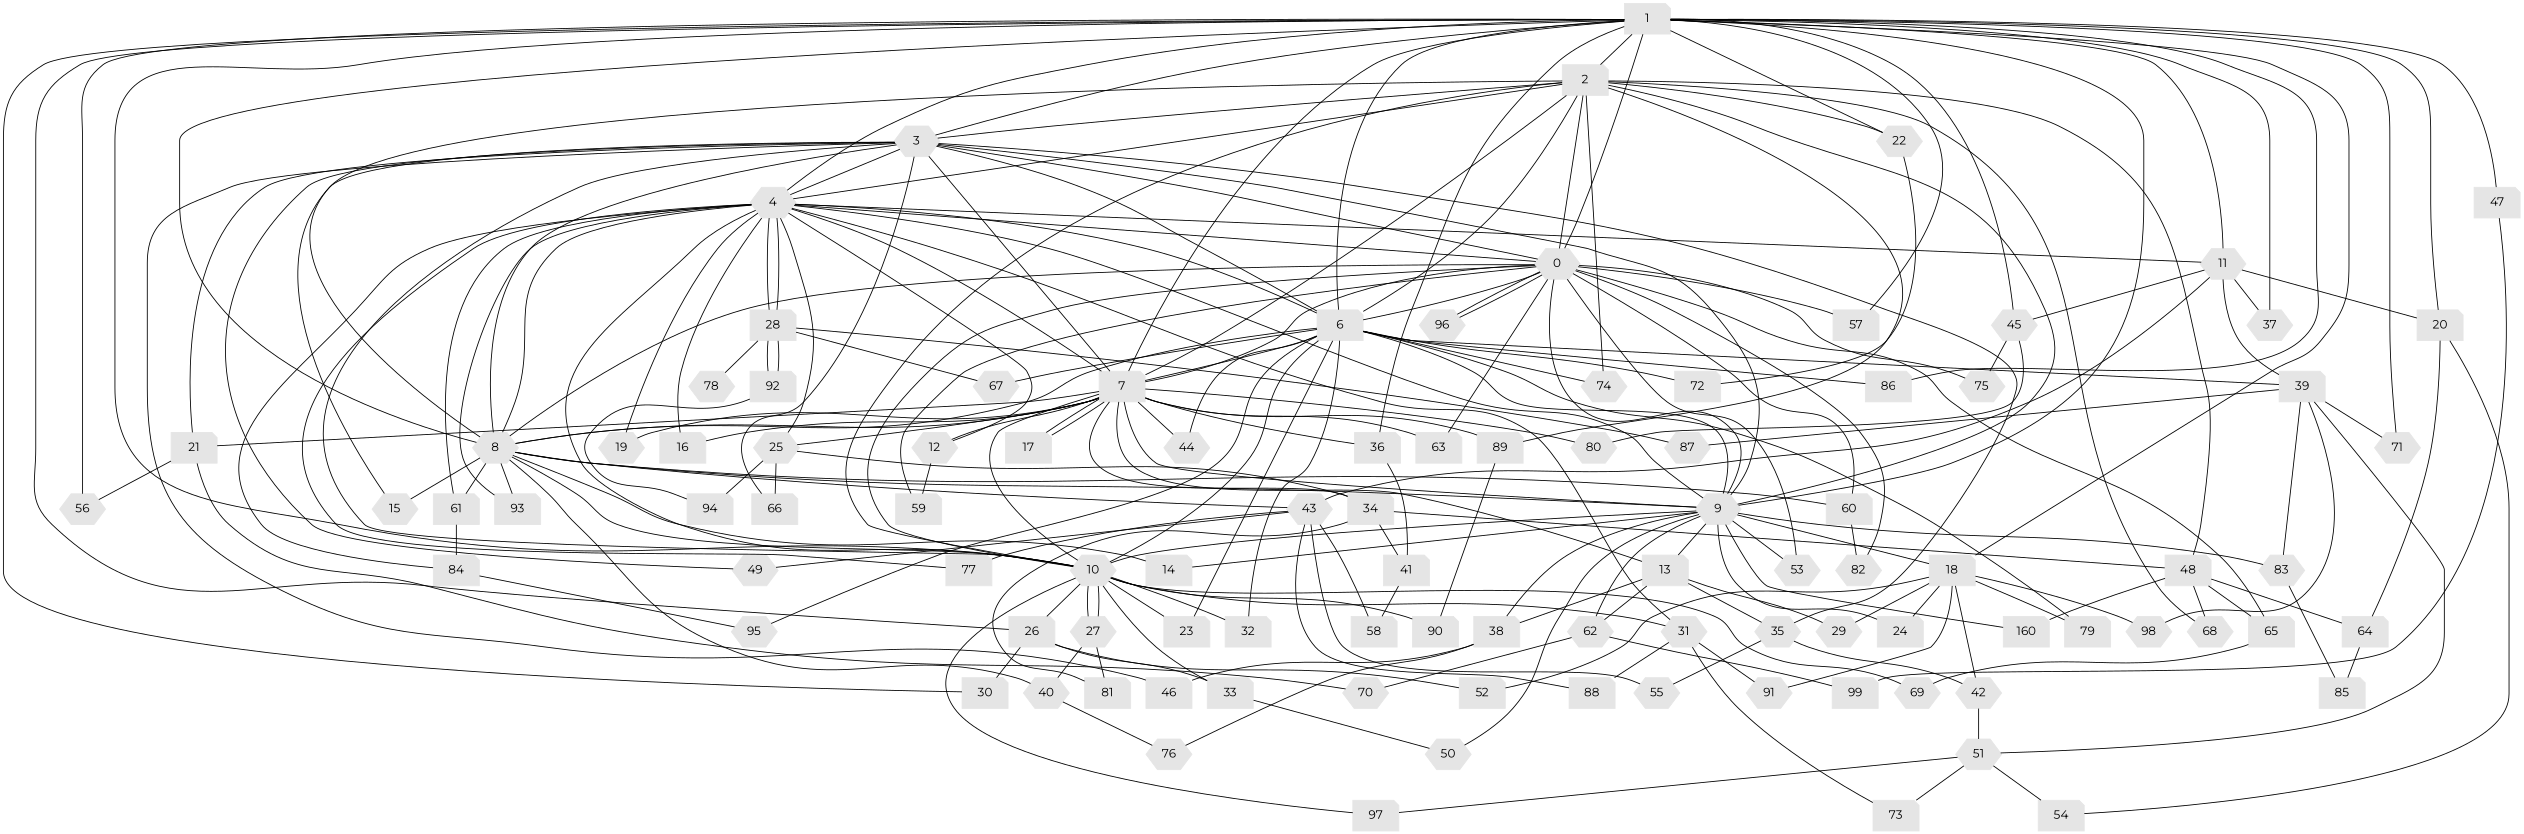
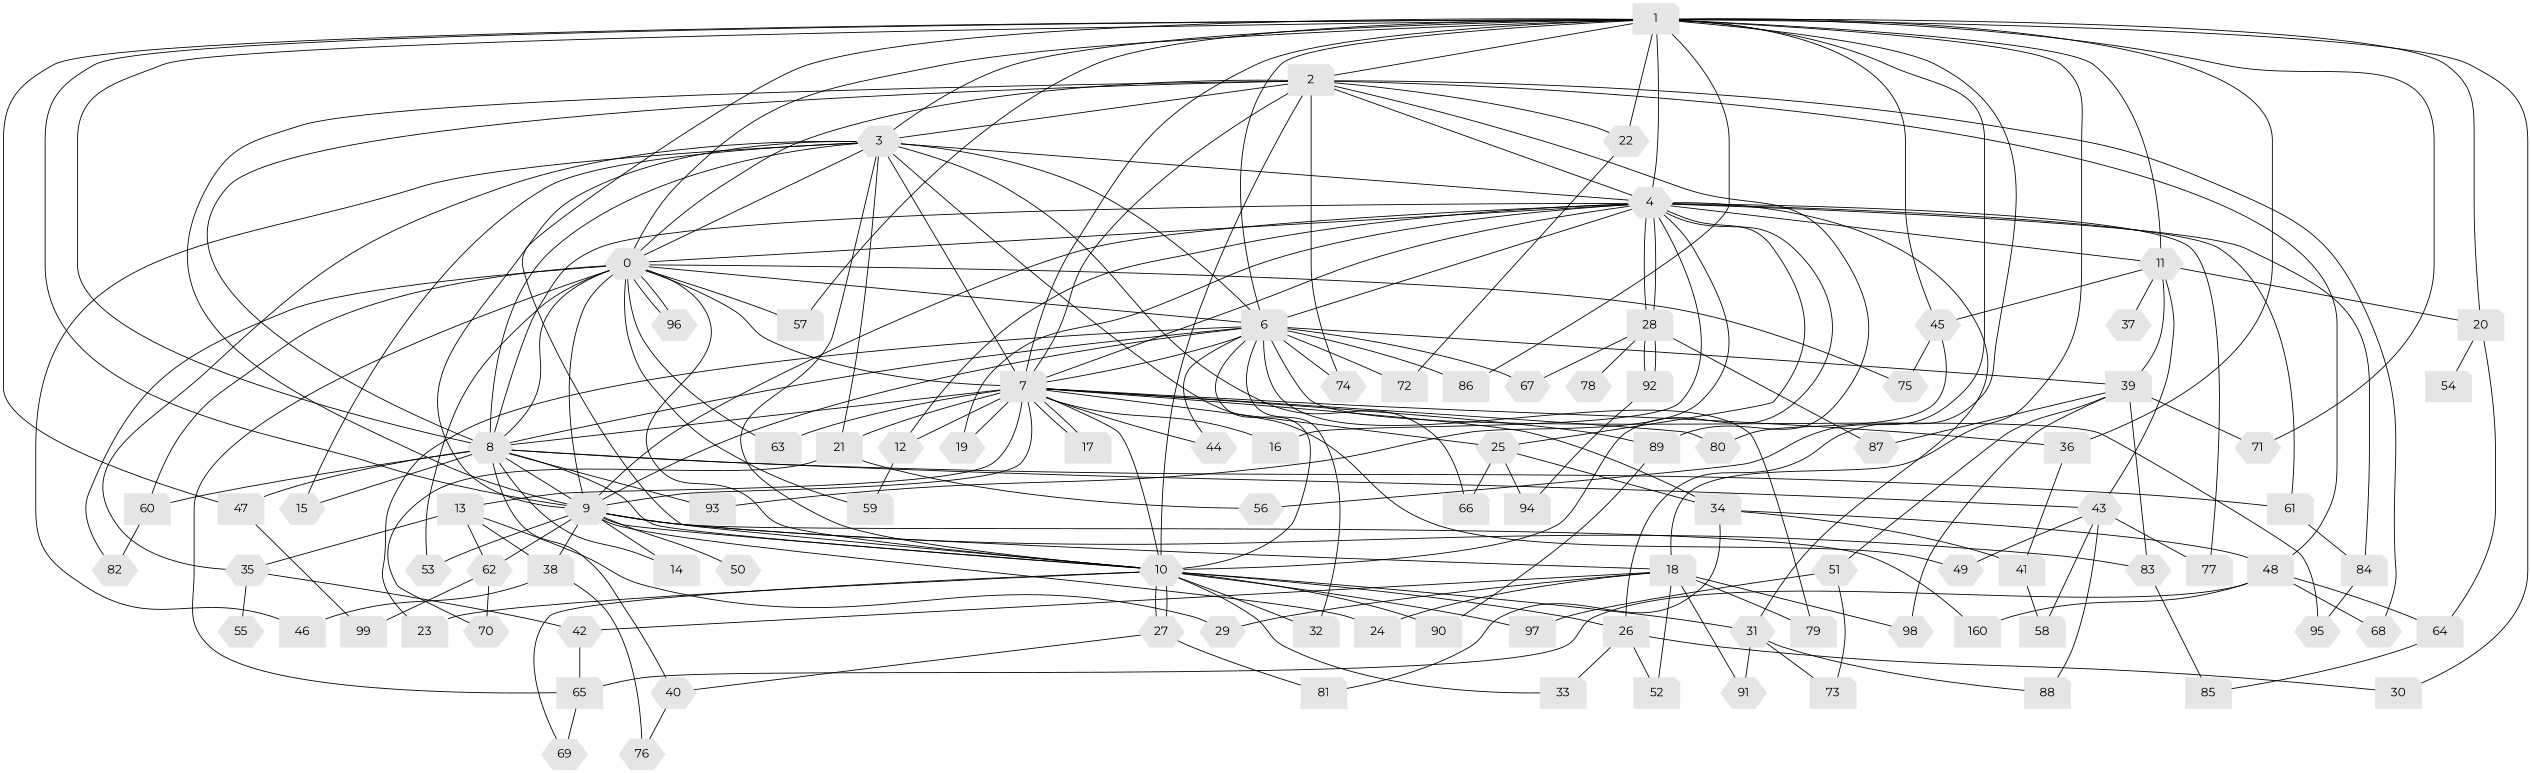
  graph {
    fontname=Montserrat
    node [color=gray90 fontname=Montserrat shape=note style=filled]
    edge [fontname=Montserrat]
    1
    2
    3 [shape=hexagon]
    4 [shape=hexagon]
    n5 [label=0 shape=hexagon]
    6
    7
    8 [shape=hexagon]
    9 [shape=hexagon]
    10 [shape=hexagon]
    11 [shape=hexagon]
    18
    20
    22 [shape=hexagon]
    26
    30
    36
    37 [shape=hexagon]
    45 [shape=hexagon]
    47
    56 [shape=hexagon]
    57
    71 [shape=hexagon]
    86
    48
    68 [shape=hexagon]
    74 [shape=hexagon]
    89
    15 [shape=hexagon]
    21
    35 [shape=hexagon]
    46
    49 [shape=hexagon]
    66
    12 [shape=hexagon]
    16
    19 [shape=hexagon]
    25 [shape=hexagon]
    28
    31 [shape=hexagon]
    61
    77
    84
    93
    53 [shape=hexagon]
    59
    60
    63
    65
    75 [shape=hexagon]
    82 [shape=hexagon]
    96 [shape=hexagon]
    23
    32
    39
    44 [shape=hexagon]
    67 [shape=hexagon]
    72
    79
    95 [shape=hexagon]
    13
    17
    34
    80 [shape=hexagon]
    14
    40 [shape=hexagon]
    43 [shape=hexagon]
    24
    38
    50 [shape=hexagon]
    62 [shape=hexagon]
    83 [shape=hexagon]
    n73 [label=160]
    27 [shape=hexagon]
    33
    69 [shape=hexagon]
    90
    97
    29 [shape=hexagon]
    42 [shape=hexagon]
    52
    91 [shape=hexagon]
    98 [shape=hexagon]
    54
    64
    41
    99
    70 [shape=hexagon]
    55 [shape=hexagon]
    94
    78 [shape=hexagon]
    87 [shape=hexagon]
    92
    73
    88
    51 [shape=hexagon]
    81
    76 [shape=hexagon]
    58
    85
    1 -- 2
    1 -- 3
    1 -- 4
    1 -- n5
    1 -- 6
    1 -- 7
    1 -- 8
    1 -- 9
    1 -- 10
    1 -- 11
    1 -- 18
    1 -- 20
    1 -- 22
    1 -- 26
    1 -- 30
    1 -- 36
-   1 -- 37
    1 -- 45
    1 -- 47
    1 -- 56
    1 -- 57
    1 -- 71
    1 -- 86
    2 -- 3
    2 -- 4
    2 -- n5
-   2 -- 6
    2 -- 7
    2 -- 8
    2 -- 9
    2 -- 10
    2 -- 22
    2 -- 48
    2 -- 68
    2 -- 74
    2 -- 89
    3 -- 4
    3 -- n5
    3 -- 6
    3 -- 7
    3 -- 8
    3 -- 9
    3 -- 10
    3 -- 15
    3 -- 21
    3 -- 35
    3 -- 46
    3 -- 49
    3 -- 66
    4 -- n5
    4 -- 6
    4 -- 7
    4 -- 8
    4 -- 9
    4 -- 10
    4 -- 11
    4 -- 12
    4 -- 16
    4 -- 19
    4 -- 25
    4 -- 28
    4 -- 28
    4 -- 31
    4 -- 61
    4 -- 77
    4 -- 84
    4 -- 93
    n5 -- 6
    n5 -- 7
    n5 -- 8
    n5 -- 9
    n5 -- 10
    n5 -- 57
    n5 -- 53
    n5 -- 59
    n5 -- 60
    n5 -- 63
    n5 -- 65
    n5 -- 75
    n5 -- 82
    n5 -- 96
    n5 -- 96
    6 -- 7
    6 -- 8
    6 -- 9
    6 -- 10
    6 -- 86
    6 -- 74
    6 -- 23
    6 -- 32
    6 -- 39
    6 -- 44
    6 -- 67
    6 -- 72
    6 -- 79
    6 -- 95
    7 -- 8
    7 -- 9
    7 -- 10
    7 -- 36
    7 -- 89
    7 -- 21
    7 -- 12
    7 -- 16
    7 -- 19
    7 -- 25
    7 -- 63
    7 -- 44
    7 -- 13
    7 -- 17
    7 -- 17
    7 -- 34
    7 -- 80
    8 -- 9
    8 -- 10
+   8 -- 47
    8 -- 15
    8 -- 61
    8 -- 93
    8 -- 60
    8 -- 14
    8 -- 40
    8 -- 43
    9 -- 10
    9 -- 18
    9 -- 53
-   9 -- 13
    9 -- 14
    9 -- 24
    9 -- 38
    9 -- 50
    9 -- 62
    9 -- 83
    9 -- n73
    10 -- 26
    10 -- 31
    10 -- 23
    10 -- 32
    10 -- 27
    10 -- 27
    10 -- 33
    10 -- 69
    10 -- 90
    10 -- 97
    11 -- 20
    11 -- 37
    11 -- 45
    11 -- 39
    11 -- 43
    18 -- 79
    18 -- 24
    18 -- 29
    18 -- 42
    18 -- 52
    18 -- 91
    18 -- 98
    20 -- 54
    20 -- 64
    22 -- 72
    26 -- 30
    26 -- 33
    26 -- 52
    36 -- 41
    45 -- 75
    45 -- 80
    47 -- 99
    48 -- 68
    48 -- 65
    48 -- n73
    48 -- 64
    89 -- 90
    21 -- 56
    21 -- 70
    35 -- 42
    35 -- 55
    12 -- 59
    25 -- 66
    25 -- 34
    25 -- 94
    28 -- 67
    28 -- 78
    28 -- 87
    28 -- 92
    28 -- 92
    31 -- 91
    31 -- 73
    31 -- 88
    61 -- 84
    84 -- 95
    60 -- 82
    65 -- 69
    39 -- 71
    39 -- 83
    39 -- 98
    39 -- 87
    39 -- 51
    13 -- 35
    13 -- 38
    13 -- 62
    13 -- 29
    34 -- 48
    34 -- 41
    34 -- 81
    40 -- 76
    43 -- 49
    43 -- 77
-   43 -- 55
    43 -- 88
    43 -- 58
    38 -- 46
    38 -- 76
    62 -- 99
    62 -- 70
    83 -- 85
    27 -- 40
    27 -- 81
-   33 -- 50
-   42 -- 51
+   42 -- 65
    64 -- 85
    41 -- 58
    92 -- 94
    51 -- 97
-   51 -- 54
    51 -- 73
  }
